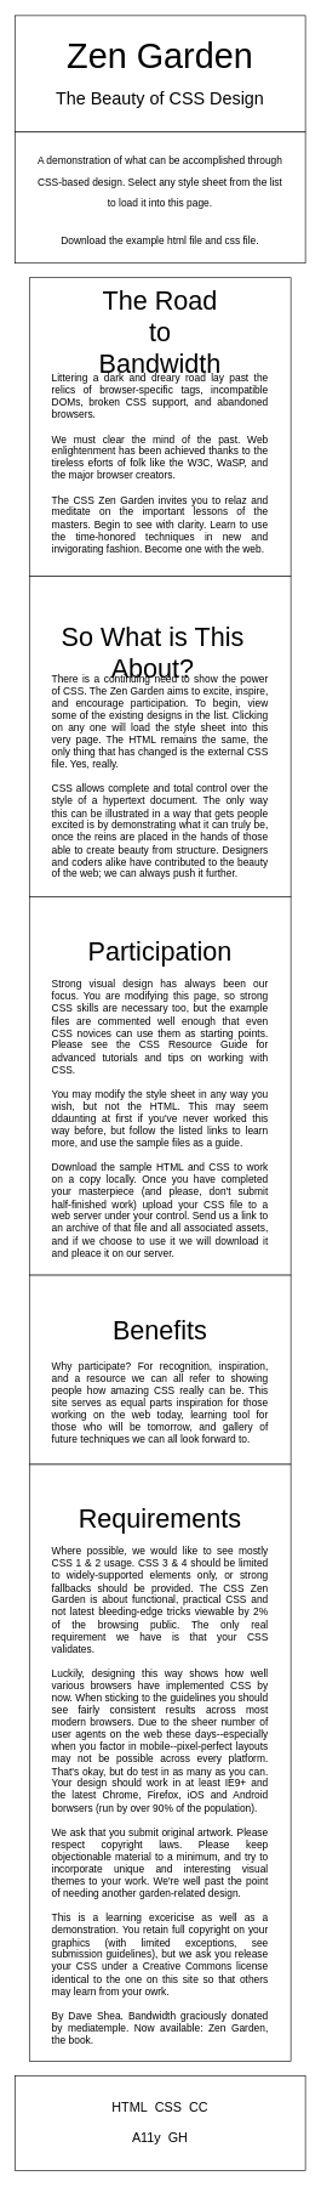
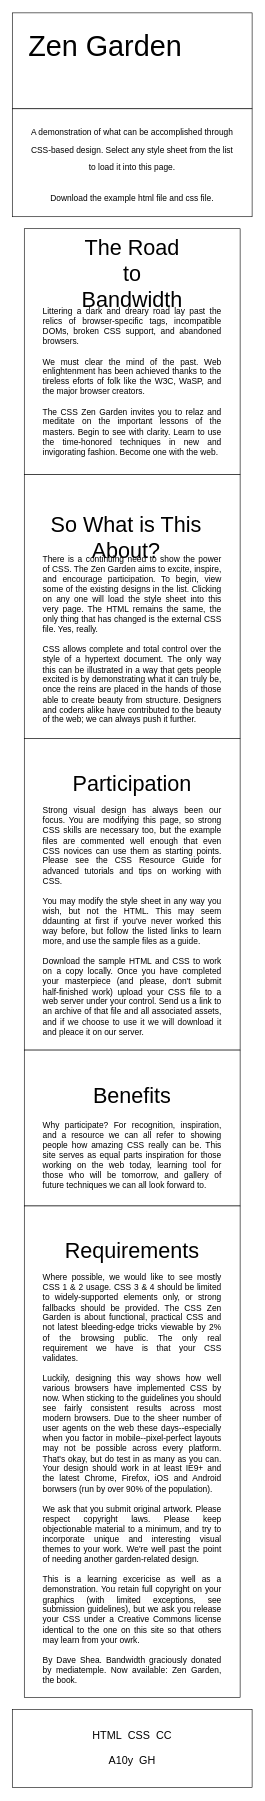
  <mxCell id="0" />
  <mxCell id="1" parent="0" />
  <mxCell id="2" value="" style="rounded=0;whiteSpace=wrap;html=1;" vertex="1" parent="1"><mxGeometry width="400" height="160" as="geometry" x="20" y="20" /></mxCell>
- <mxCell id="3" value="&lt;font style=&quot;font-size: 48px;&quot;&gt;Zen Garden&lt;/font&gt;" style="text;html=1;strokeColor=none;fillColor=none;align=center;verticalAlign=middle;whiteSpace=wrap;rounded=0;" vertex="1" parent="1"><mxGeometry x="80" y="60" width="280" height="30" as="geometry" /></mxCell>
- <mxCell id="4" value="&lt;font style=&quot;font-size: 24px;&quot;&gt;The Beauty of CSS Design&lt;/font&gt;" style="text;html=1;strokeColor=none;fillColor=none;align=center;verticalAlign=middle;whiteSpace=wrap;rounded=0;fontSize=48;" vertex="1" parent="1"><mxGeometry x="60" y="110" width="320" height="30" as="geometry" /></mxCell>
+ <mxCell id="3" value="&lt;font style=&quot;font-size: 48px;&quot;&gt;Zen Garden&lt;/font&gt;" style="text;html=1;strokeColor=none;fillColor=none;align=center;verticalAlign=middle;whiteSpace=wrap;rounded=0;" vertex="1" parent="1"><mxGeometry x="35" y="60" width="280" height="30" as="geometry" /></mxCell>
  <mxCell id="5" value="" style="rounded=0;whiteSpace=wrap;html=1;fontSize=24;" vertex="1" parent="1"><mxGeometry y="180" width="400" height="180" as="geometry" x="20" /></mxCell>
  <mxCell id="6" value="&lt;p&gt;&lt;font style=&quot;font-size: 14px;&quot;&gt;A demonstration of what can be accomplished through CSS-based design. Select any style sheet from the list to load it into this page.&lt;/font&gt;&lt;/p&gt;&lt;font style=&quot;font-size: 14px;&quot;&gt;Download the example html file and css file.&lt;/font&gt;" style="text;html=1;strokeColor=none;fillColor=none;align=center;verticalAlign=middle;whiteSpace=wrap;rounded=0;fontSize=24;" vertex="1" parent="1"><mxGeometry x="45" y="245" width="350" height="30" as="geometry" /></mxCell>
  <mxCell id="7" value="" style="rounded=0;whiteSpace=wrap;html=1;fontSize=14;" vertex="1" parent="1"><mxGeometry x="40" y="380" width="360" height="410" as="geometry" /></mxCell>
  <mxCell id="8" value="&lt;font style=&quot;font-size: 36px;&quot;&gt;The Road to Bandwidth&lt;/font&gt;" style="text;html=1;strokeColor=none;fillColor=none;align=center;verticalAlign=middle;whiteSpace=wrap;rounded=0;fontSize=14;" vertex="1" parent="1"><mxGeometry x="190" y="440" width="60" height="30" as="geometry" /></mxCell>
  <mxCell id="9" value="&lt;div style=&quot;text-align: justify;&quot;&gt;&lt;span style=&quot;background-color: initial;&quot;&gt;Littering a dark and dreary road lay past the relics of browser-specific tags, incompatible DOMs, broken CSS support, and abandoned browsers.&lt;/span&gt;&lt;/div&gt;&lt;div style=&quot;text-align: justify;&quot;&gt;&lt;span style=&quot;background-color: initial;&quot;&gt;&lt;br&gt;&lt;/span&gt;&lt;/div&gt;&lt;div style=&quot;text-align: justify;&quot;&gt;&lt;span style=&quot;background-color: initial;&quot;&gt;We must clear the mind of the past. Web enlightenment has been achieved thanks to the tireless eforts of folk like the W3C, WaSP, and the major browser creators.&lt;/span&gt;&lt;/div&gt;&lt;div style=&quot;text-align: justify;&quot;&gt;&lt;span style=&quot;background-color: initial;&quot;&gt;&lt;br&gt;&lt;/span&gt;&lt;/div&gt;&lt;div style=&quot;text-align: justify;&quot;&gt;&lt;span style=&quot;background-color: initial;&quot;&gt;The CSS Zen Garden invites you to relaz and meditate on the important lessons of the masters. Begin to see with clarity. Learn to use the time-honored techniques in new and invigorating fashion. Become one with the web.&lt;/span&gt;&lt;/div&gt;" style="text;html=1;strokeColor=none;fillColor=none;align=center;verticalAlign=middle;whiteSpace=wrap;rounded=0;fontFamily=Helvetica;fontSize=14;" vertex="1" parent="1"><mxGeometry x="70" y="620" width="300" height="30" as="geometry" /></mxCell>
  <mxCell id="10" value="" style="rounded=0;whiteSpace=wrap;html=1;fontSize=14;" vertex="1" parent="1"><mxGeometry x="40" y="790" width="360" height="440" as="geometry" /></mxCell>
  <mxCell id="11" value="&lt;font style=&quot;font-size: 36px;&quot;&gt;So What is This About?&lt;/font&gt;" style="text;html=1;strokeColor=none;fillColor=none;align=center;verticalAlign=middle;whiteSpace=wrap;rounded=0;fontSize=14;" vertex="1" parent="1"><mxGeometry x="50" y="880" width="320" height="30" as="geometry" /></mxCell>
  <mxCell id="12" value="&lt;div style=&quot;text-align: justify;&quot;&gt;There is a continuing need to show the power of CSS. The Zen Garden aims to excite, inspire, and encourage participation. To begin, view some of the existing designs in the list. Clicking on any one will load the style sheet into this very page. The HTML remains the same, the only thing that has changed is the external CSS file. Yes, really.&lt;/div&gt;&lt;div style=&quot;text-align: justify;&quot;&gt;&lt;br&gt;&lt;/div&gt;&lt;div style=&quot;text-align: justify;&quot;&gt;CSS allows complete and total control over the style of a hypertext document. The only way this can be illustrated in a way that gets people excited is by demonstrating what it can truly be, once the reins are placed in the hands of those able to create beauty from structure. Designers and coders alike have contributed to the beauty of the web; we can always push it further.&lt;/div&gt;" style="text;html=1;strokeColor=none;fillColor=none;align=center;verticalAlign=middle;whiteSpace=wrap;rounded=0;fontFamily=Helvetica;fontSize=14;" vertex="1" parent="1"><mxGeometry x="70" y="1050" width="300" height="30" as="geometry" /></mxCell>
  <mxCell id="13" value="" style="rounded=0;whiteSpace=wrap;html=1;fontSize=14;" vertex="1" parent="1"><mxGeometry x="40" y="1230" width="360" height="520" as="geometry" /></mxCell>
  <mxCell id="14" value="&lt;font style=&quot;font-size: 36px;&quot;&gt;Participation&lt;/font&gt;" style="text;html=1;strokeColor=none;fillColor=none;align=center;verticalAlign=middle;whiteSpace=wrap;rounded=0;fontSize=14;" vertex="1" parent="1"><mxGeometry x="190" y="1290" width="60" height="30" as="geometry" /></mxCell>
  <mxCell id="15" value="&lt;div style=&quot;text-align: justify;&quot;&gt;Strong visual design has always been our focus. You are modifying this page, so strong CSS skills are necessary too, but the example files are commented well enough that even CSS novices can use them as starting points. Please see the CSS Resource Guide for advanced tutorials and tips on working with CSS.&lt;/div&gt;&lt;div style=&quot;text-align: justify;&quot;&gt;&lt;br&gt;&lt;/div&gt;&lt;div style=&quot;text-align: justify;&quot;&gt;You may modify the style sheet in any way you wish, but not the HTML. This may seem ddaunting at first if you've never worked this way before, but follow the listed links to learn more, and use the sample files as a guide.&lt;/div&gt;&lt;div style=&quot;text-align: justify;&quot;&gt;&lt;br&gt;&lt;/div&gt;&lt;div style=&quot;text-align: justify;&quot;&gt;Download the sample HTML and CSS to work on a copy locally. Once you have completed your masterpiece (and please, don't submit half-finished work) upload your CSS file to a web server under your control. Send us a link to an archive of that file and all associated assets, and if we choose to use it we will download it and pleace it on our server.&lt;/div&gt;" style="text;html=1;strokeColor=none;fillColor=none;align=center;verticalAlign=middle;whiteSpace=wrap;rounded=0;fontFamily=Helvetica;fontSize=14;" vertex="1" parent="1"><mxGeometry x="70" y="1520" width="300" height="30" as="geometry" /></mxCell>
  <mxCell id="16" value="" style="rounded=0;whiteSpace=wrap;html=1;fontSize=14;" vertex="1" parent="1"><mxGeometry x="40" y="1750" width="360" height="260" as="geometry" /></mxCell>
  <mxCell id="17" value="&lt;font style=&quot;font-size: 36px;&quot;&gt;Benefits&lt;/font&gt;" style="text;html=1;strokeColor=none;fillColor=none;align=center;verticalAlign=middle;whiteSpace=wrap;rounded=0;fontSize=14;" vertex="1" parent="1"><mxGeometry x="190" y="1810" width="60" height="30" as="geometry" /></mxCell>
  <mxCell id="18" value="&lt;div style=&quot;text-align: justify;&quot;&gt;Why participate? For recognition, inspiration, and a resource we can all refer to showing people how amazing CSS really can be. This site serves as equal parts inspiration for those working on the web today, learning tool for those who will be tomorrow, and gallery of future techniques we can all look forward to.&lt;/div&gt;" style="text;html=1;strokeColor=none;fillColor=none;align=center;verticalAlign=middle;whiteSpace=wrap;rounded=0;fontFamily=Helvetica;fontSize=14;" vertex="1" parent="1"><mxGeometry x="70" y="1910" width="300" height="30" as="geometry" /></mxCell>
  <mxCell id="19" value="" style="rounded=0;whiteSpace=wrap;html=1;fontSize=14;" vertex="1" parent="1"><mxGeometry x="40" y="2010" width="360" height="820" as="geometry" /></mxCell>
  <mxCell id="20" value="&lt;font style=&quot;font-size: 36px;&quot;&gt;Requirements&lt;/font&gt;" style="text;html=1;strokeColor=none;fillColor=none;align=center;verticalAlign=middle;whiteSpace=wrap;rounded=0;fontSize=14;" vertex="1" parent="1"><mxGeometry x="190" y="2070" width="60" height="30" as="geometry" /></mxCell>
  <mxCell id="21" value="&lt;div style=&quot;text-align: justify;&quot;&gt;Where possible, we would like to see mostly CSS 1 &amp;amp; 2 usage. CSS 3 &amp;amp; 4 should be limited to widely-supported elements only, or strong fallbacks should be provided. The CSS Zen Garden is about functional, practical CSS and not latest bleeding-edge tricks viewable by 2% of the browsing public. The only real requirement we have is that your CSS validates.&lt;/div&gt;&lt;div style=&quot;text-align: justify;&quot;&gt;&lt;br&gt;&lt;/div&gt;&lt;div style=&quot;text-align: justify;&quot;&gt;Luckily, designing this way shows how well various browsers have implemented CSS by now. When sticking to the guidelines you should see fairly consistent results across most modern browsers. Due to the sheer number of user agents on the web these days--especially when you factor in mobile--pixel-perfect layouts may not be possible across every platform. That's okay, but do test in as many as you can. Your design should work in at least IE9+ and the latest Chrome, Firefox, iOS and Android borwsers (run by over 90% of the population).&lt;/div&gt;&lt;div style=&quot;text-align: justify;&quot;&gt;&lt;br&gt;&lt;/div&gt;&lt;div style=&quot;text-align: justify;&quot;&gt;We ask that you submit original artwork. Please respect copyright laws. Please keep objectionable material to a minimum, and try to incorporate unique and interesting visual themes to your work. We're well past the point of needing another garden-related design.&lt;/div&gt;&lt;div style=&quot;text-align: justify;&quot;&gt;&lt;br&gt;&lt;/div&gt;&lt;div style=&quot;text-align: justify;&quot;&gt;This is a learning excericise as well as a demonstration. You retain full copyright on your graphics (with limited exceptions, see submission guidelines), but we ask you release your CSS under a Creative Commons license identical to the one on this site so that others may learn from your owrk.&lt;/div&gt;&lt;div style=&quot;text-align: justify;&quot;&gt;&lt;br&gt;&lt;/div&gt;&lt;div style=&quot;text-align: justify;&quot;&gt;By Dave Shea. Bandwidth graciously donated by mediatemple. Now available: Zen Garden, the book.&lt;/div&gt;" style="text;html=1;strokeColor=none;fillColor=none;align=center;verticalAlign=middle;whiteSpace=wrap;rounded=0;fontFamily=Helvetica;fontSize=14;" vertex="1" parent="1"><mxGeometry x="70" y="2450" width="300" height="30" as="geometry" /></mxCell>
- <mxCell id="22" value="&lt;font style=&quot;font-size: 18px;&quot;&gt;HTML&amp;nbsp; CSS&amp;nbsp; CC&lt;br&gt;&amp;nbsp;&amp;nbsp;&lt;br&gt;A11y&amp;nbsp; GH&lt;/font&gt;" style="rounded=0;whiteSpace=wrap;html=1;fontFamily=Helvetica;fontSize=14;" vertex="1" parent="1"><mxGeometry y="2850" width="400" height="130" as="geometry" x="20" /></mxCell>
+ <mxCell id="22" value="&lt;font style=&quot;font-size: 18px;&quot;&gt;HTML&amp;nbsp; CSS&amp;nbsp; CC&lt;br&gt;&amp;nbsp;&amp;nbsp;&lt;br&gt;A10y&amp;nbsp; GH&lt;/font&gt;" style="rounded=0;whiteSpace=wrap;html=1;fontFamily=Helvetica;fontSize=14;" vertex="1" parent="1"><mxGeometry y="2850" width="400" height="130" as="geometry" x="20" /></mxCell>
